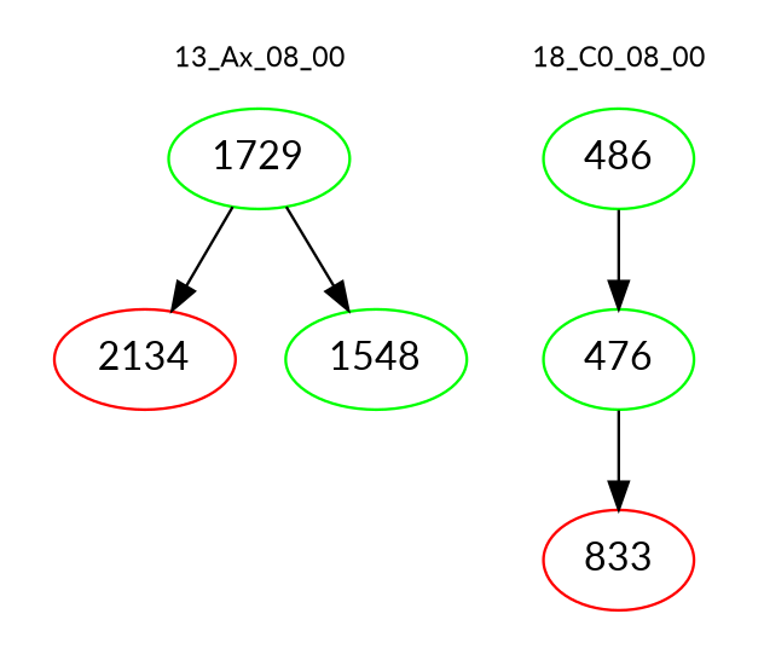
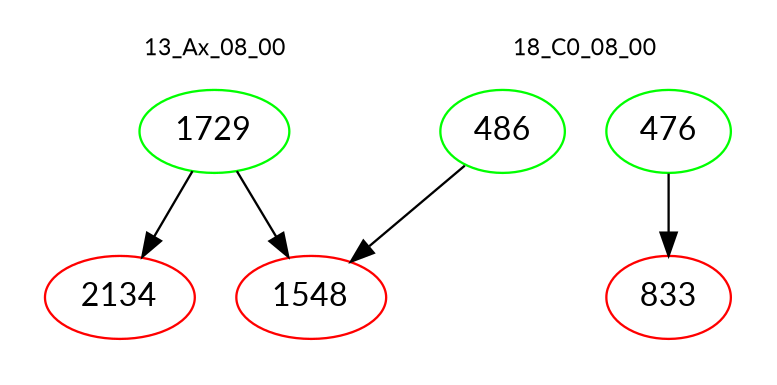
  digraph {
    fontname=Lato
    node [color=green fontname=Lato]
    edge [color=black fontname=Lato]
    n1 [label=1729]
    n2 [color=red label=2134]
-   n3 [label=1548]
+   n3 [color=red label=1548]
    n4 [label=486]
    n5 [label=476]
    n6 [color=red label=833]
    subgraph cluster_1 {
      color=white
      fontsize=10
      label="13_Ax_08_00"
      n1
      n2
      n3
    }
    subgraph cluster_2 {
      color=white
      fontsize=10
      label="18_C0_08_00"
      n4
      n5
      n6
    }
    n1 -> n2
    n1 -> n3
-   n4 -> n5
+   n4 -> n3
    n5 -> n6
  }
